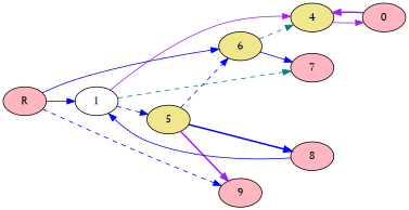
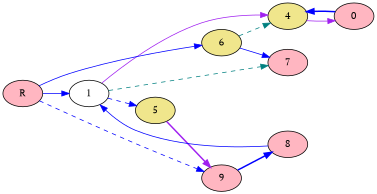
  digraph {
    fontname="PT Serif"
    rankdir=LR
    node [fillcolor=lightpink fontname="PT Serif" style=filled]
    edge [color=blue fontname="PT Serif" style=solid]
    1 [fillcolor=white]
    4 [fillcolor=khaki]
    5 [fillcolor=khaki]
    7
    n5 [label=0]
    n6 [label=9]
    6 [fillcolor=khaki]
    8
    R
    1 -> 4 [color=purple]
    1 -> 5 [style=dashed]
    1 -> 7 [color=teal style=dashed]
    4 -> n5 [color=purple]
    5 -> n6 [color=purple style=bold]
-   5 -> 6 [style=dashed]
-   n5 -> 4 [color=purple style=bold]
-   5 -> 8 [style=bold]
+   n5 -> 4 [style=bold]
+   n6 -> 8 [style=bold]
    6 -> 4 [color=teal style=dashed]
    6 -> 7
    8 -> 1
    R -> 1
    R -> n6 [style=dashed]
    R -> 6
  }
